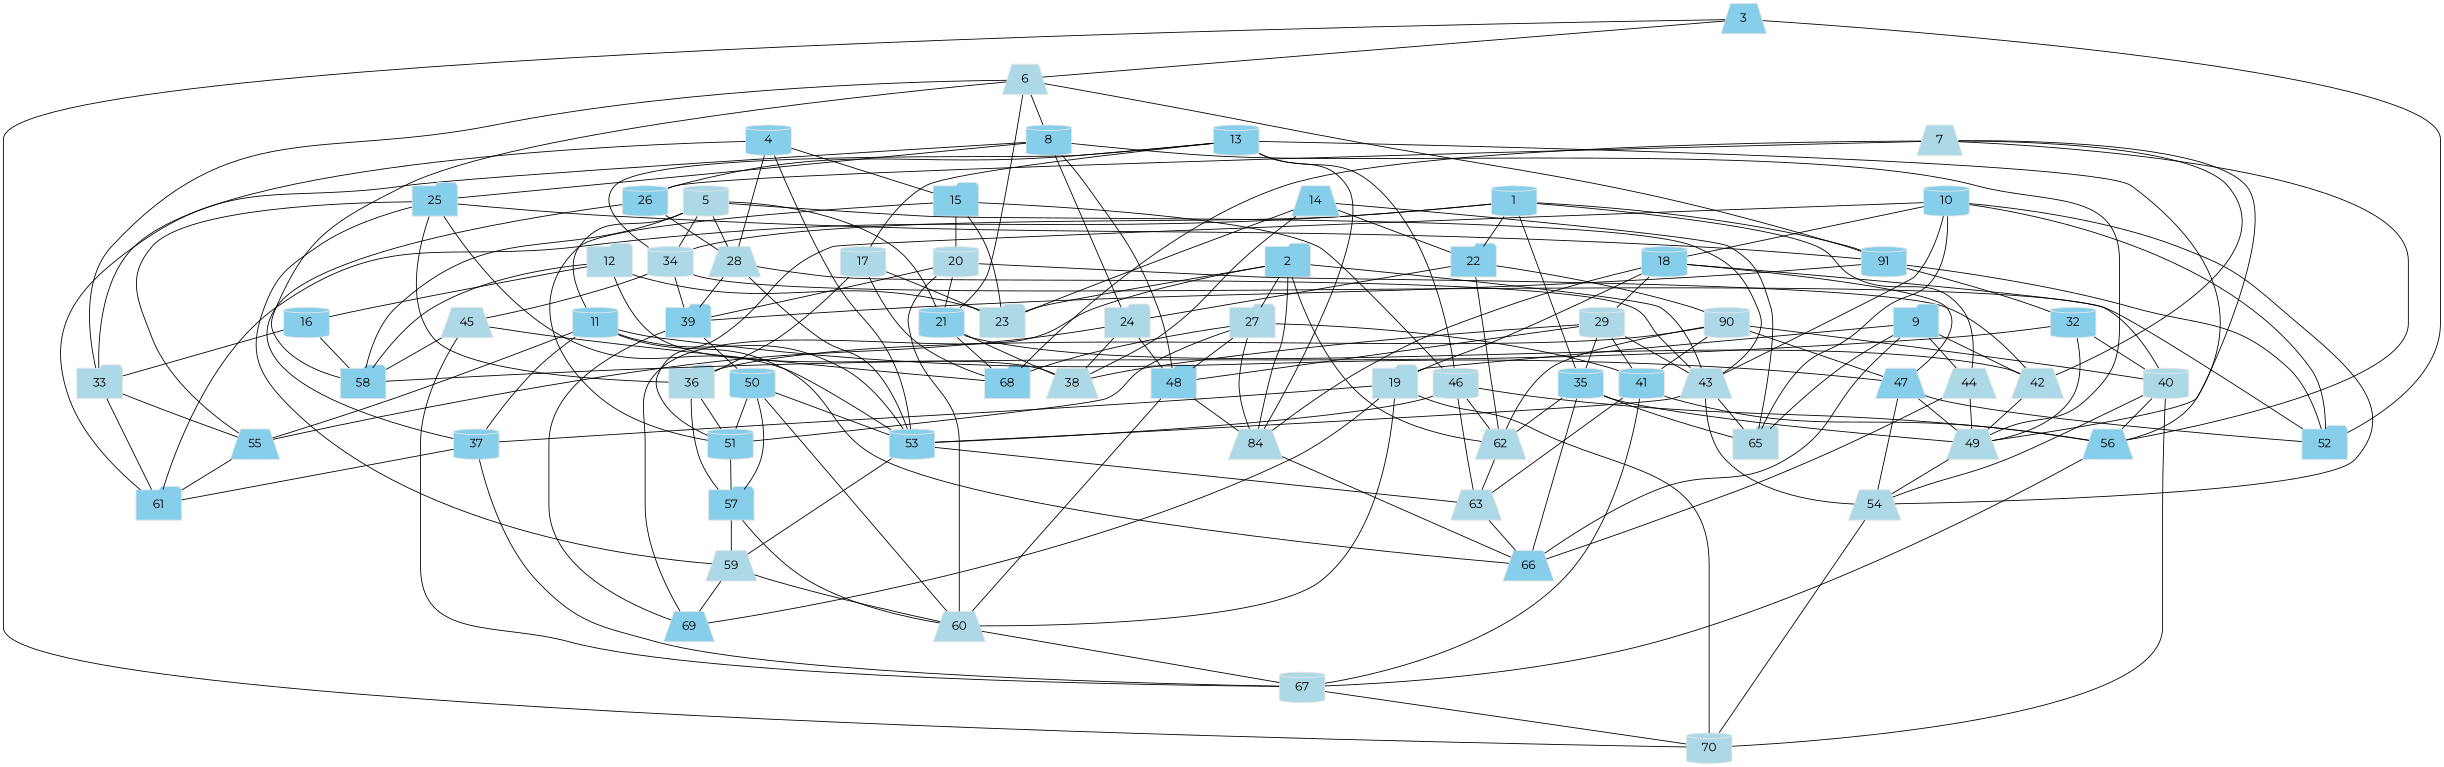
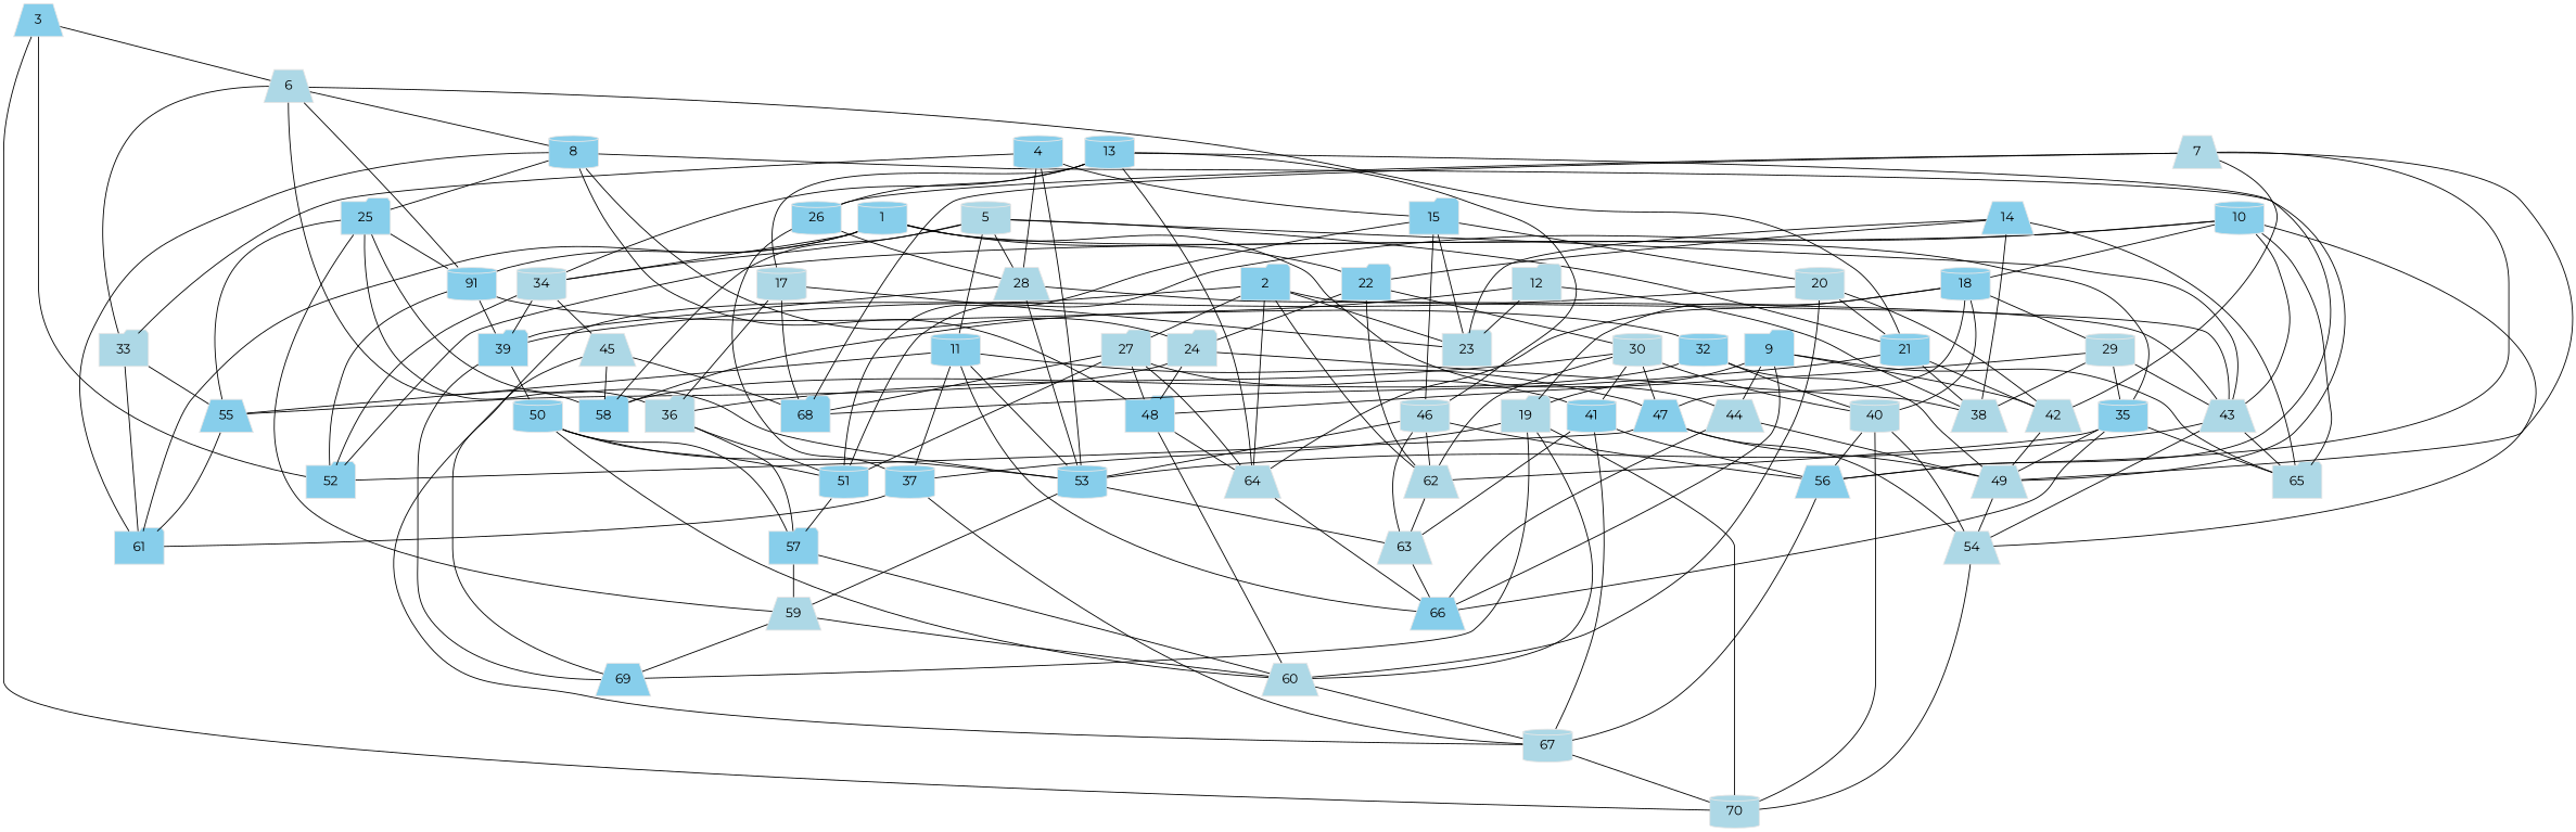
  graph {
    fontname=Montserrat
    node [color=gray90 fillcolor=skyblue fontname=Montserrat shape=cylinder style=filled]
    edge [fontname=Montserrat weight=1.0]
    22 [shape=folder]
    1
    n3 [label=91]
    34 [fillcolor=lightblue]
    35
    44 [fillcolor=lightblue shape=trapezium]
    61 [shape=folder]
    62 [fillcolor=lightblue shape=trapezium]
    24 [fillcolor=lightblue shape=folder]
-   30 [fillcolor=lightblue label=90]
+   30 [fillcolor=lightblue]
    52 [shape=folder]
    39 [shape=folder]
    32
    45 [fillcolor=lightblue shape=trapezium]
    49 [fillcolor=lightblue shape=trapezium]
    65 [fillcolor=lightblue shape=folder]
    66 [shape=trapezium]
    2 [shape=folder]
    23 [fillcolor=lightblue shape=folder]
    27 [fillcolor=lightblue shape=folder]
    43 [fillcolor=lightblue shape=trapezium]
-   64 [fillcolor=lightblue shape=trapezium label=84]
+   64 [fillcolor=lightblue shape=trapezium]
    69 [shape=trapezium]
    68 [shape=folder]
    48 [shape=folder]
    51
    41
    53
    54 [fillcolor=lightblue shape=trapezium]
    63 [fillcolor=lightblue shape=trapezium]
    3 [shape=trapezium]
    6 [fillcolor=lightblue shape=trapezium]
    70 [fillcolor=lightblue]
    33 [fillcolor=lightblue shape=folder]
    21
    58 [shape=folder]
    8
    15 [shape=folder]
    4
    28 [fillcolor=lightblue shape=trapezium]
    46 [fillcolor=lightblue]
    20 [fillcolor=lightblue]
    55 [shape=trapezium]
    59 [fillcolor=lightblue shape=trapezium]
    5 [fillcolor=lightblue]
    11
    37
    47 [shape=trapezium]
    42 [fillcolor=lightblue shape=trapezium]
    38 [fillcolor=lightblue shape=trapezium]
    25 [shape=folder]
    7 [fillcolor=lightblue shape=trapezium]
    26
    56 [shape=trapezium]
    67 [fillcolor=lightblue]
    36 [fillcolor=lightblue shape=folder]
    60 [fillcolor=lightblue shape=trapezium]
    9 [shape=folder]
    19 [fillcolor=lightblue shape=folder]
    10
    18
    29 [fillcolor=lightblue]
    40 [fillcolor=lightblue]
    57 [shape=folder]
    12 [fillcolor=lightblue shape=folder]
-   16
    13
    17 [fillcolor=lightblue]
    14 [shape=trapezium]
    50
    22 -- 62
    22 -- 24
    22 -- 30
    1 -- 22
    1 -- n3
    1 -- 34
    1 -- 35
    1 -- 44
    1 -- 61
    n3 -- 52
    n3 -- 39
    n3 -- 32
    34 -- 52
    34 -- 39
    34 -- 45
    35 -- 62
    35 -- 49
    35 -- 65
    35 -- 66
    44 -- 49
    44 -- 66
    62 -- 63
    24 -- 48
    24 -- 55 [weight=2.0]
    24 -- 38
    30 -- 62
    30 -- 41
    30 -- 47
    30 -- 36
    30 -- 40
    39 -- 69
    39 -- 50
    32 -- 49
    32 -- 58
    32 -- 40
    45 -- 68
    45 -- 58
    45 -- 67
    49 -- 54
    2 -- 62
    2 -- 23
    2 -- 27
    2 -- 43
    2 -- 64
    2 -- 69
    27 -- 64
    27 -- 68
    27 -- 48
    27 -- 51
    27 -- 41
    43 -- 65
    43 -- 53
    43 -- 54
    64 -- 66
    48 -- 64
    48 -- 60
    51 -- 57
    41 -- 63
    41 -- 56
    41 -- 67
    53 -- 63 [weight=2.0]
    53 -- 59
    54 -- 70
    63 -- 66
    3 -- 52 [weight=2.0]
    3 -- 6
    3 -- 70
    6 -- n3
    6 -- 33
    6 -- 21
    6 -- 58
    6 -- 8
    33 -- 61 [weight=2.0]
    33 -- 55
    21 -- 68
    21 -- 42
    21 -- 38
    8 -- 61
    8 -- 24
    8 -- 49
    8 -- 48
    8 -- 25
    15 -- 23 [weight=2.0]
    15 -- 51
    15 -- 46
    15 -- 20
    4 -- 53
    4 -- 33
    4 -- 15
    4 -- 28
    28 -- 39
    28 -- 43
    28 -- 53
    46 -- 62
    46 -- 53
    46 -- 63
    46 -- 56
    20 -- 39
    20 -- 21
    20 -- 42
    20 -- 60 [weight=2.0]
    55 -- 61
    59 -- 69
    59 -- 60
    5 -- 34
    5 -- 43
    5 -- 21
    5 -- 58
    5 -- 28
    5 -- 11
    11 -- 66
    11 -- 53
    11 -- 55
    11 -- 37
    11 -- 47
    37 -- 61
    37 -- 67
    47 -- 52
    47 -- 49
    47 -- 54
    42 -- 49
    25 -- n3
    25 -- 53
    25 -- 55
    25 -- 59
    25 -- 36
    7 -- 49
    7 -- 68 [weight=2.0]
    7 -- 42
    7 -- 26
    7 -- 56
    26 -- 28
    26 -- 37
    56 -- 67
    67 -- 70
    36 -- 51
    36 -- 57
    60 -- 67
    9 -- 44
    9 -- 65
    9 -- 66
    9 -- 42 [weight=2.0]
    9 -- 19
    19 -- 69
    19 -- 70 [weight=2.0]
    19 -- 37 [weight=2.0]
    19 -- 60
    10 -- 52
    10 -- 65
    10 -- 43
    10 -- 51
    10 -- 54
    10 -- 18
    18 -- 64
    18 -- 47
    18 -- 19
    18 -- 29
    18 -- 40
    29 -- 35
    29 -- 43
    29 -- 48
-   29 -- 41
    29 -- 38
    40 -- 54
    40 -- 70
    40 -- 56
    57 -- 59 [weight=2.0]
    57 -- 60
    12 -- 23
    12 -- 58
    12 -- 38 [weight=2.0]
-   12 -- 16 [weight=2.0]
-   16 -- 33
-   16 -- 58
    13 -- 34
    13 -- 64
    13 -- 46
    13 -- 26
    13 -- 56
    13 -- 17
    17 -- 23
    17 -- 68
    17 -- 36
    14 -- 22 [weight=2.0]
    14 -- 65 [weight=2.0]
    14 -- 23
    14 -- 38
    50 -- 51
    50 -- 53
    50 -- 60
    50 -- 57
  }
